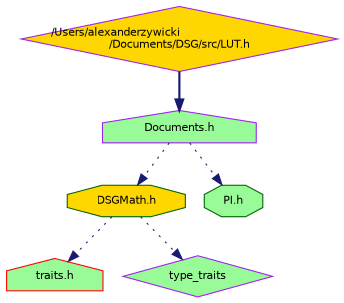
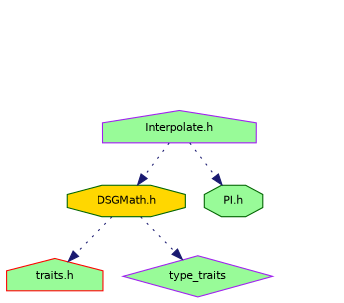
  digraph {
    node [color=purple fillcolor=palegreen fontname=Helvetica fontsize=10 shape=diamond style=filled]
    edge [color=midnightblue fontname=Helvetica fontsize=10 labelfontname=Helvetica labelfontsize=10 style=dotted]
-   n1 [fillcolor=gold fontcolor=black height=0.2 label="/Users/alexanderzywicki\l/Documents/DSG/src/LUT.h" width=0.4]
-   n2 [height=0.2 label="Documents.h" shape=house width=0.4]
+   n2 [height=0.2 label="Interpolate.h" shape=house width=0.4]
    n3 [color=darkgreen fillcolor=gold height=0.2 label="DSGMath.h" shape=octagon width=0.4]
    n4 [color=darkgreen height=0.2 label="PI.h" shape=octagon width=0.4]
    n5 [color=red height=0.2 label="traits.h" shape=house width=0.4]
    n6 [height=0.2 label=type_traits width=0.4]
-   n1 -> n2 [style=bold]
    n2 -> n3
    n2 -> n4
    n3 -> n5
    n3 -> n6
  }
